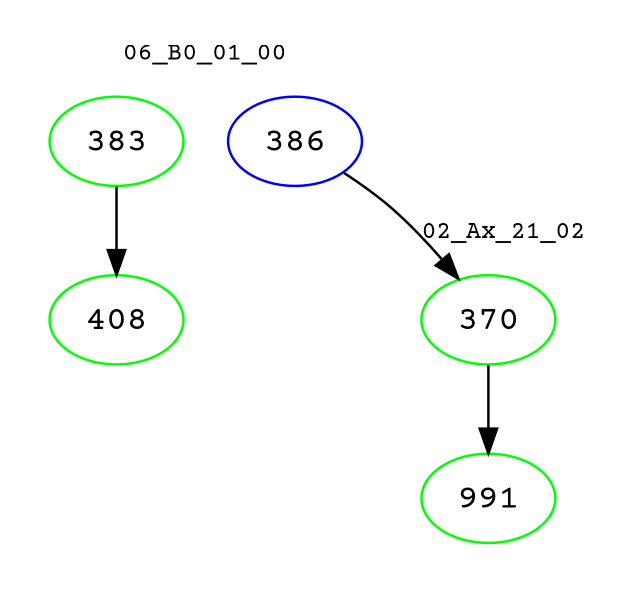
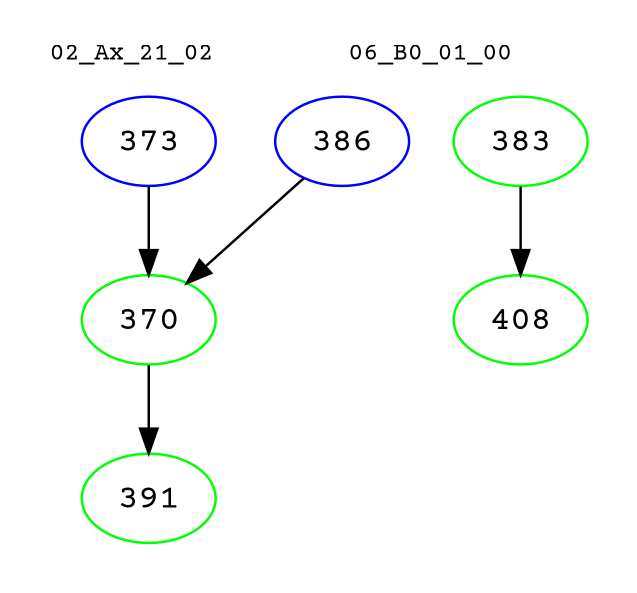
  digraph {
    fontname="Courier Prime"
    node [color=green fontname="Courier Prime"]
    edge [color=black fontname="Courier Prime"]
+   n1 [color=blue label=373]
    n2 [label=370]
-   n3 [label=991]
+   n3 [label=391]
    n4 [color=blue label=386]
    n5 [label=383]
    n6 [label=408]
    subgraph cluster_1 {
      color=white
      fontsize=10
      label="02_Ax_21_02"
+     n1
      n2
      n3
    }
    subgraph cluster_2 {
      color=white
      fontsize=10
      label="06_B0_01_00"
      n4
      n5
      n6
    }
+   n1 -> n2
    n2 -> n3
    n4 -> n2
    n5 -> n6
  }
